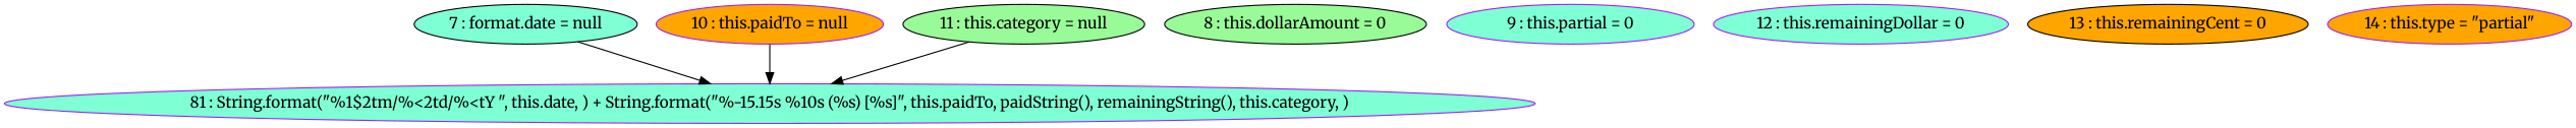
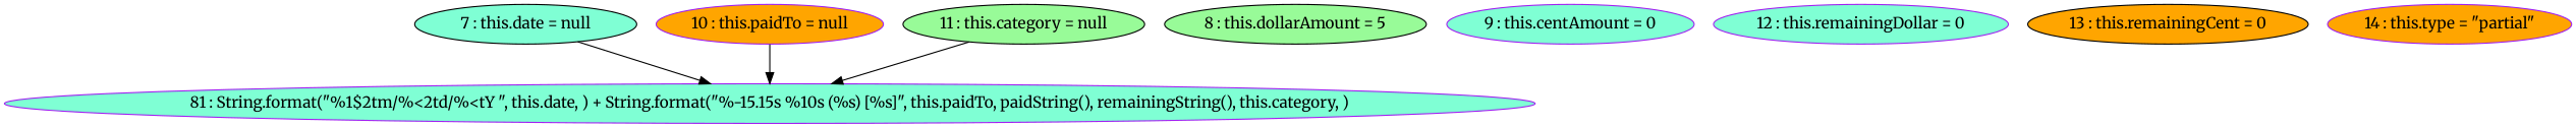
  digraph {
    fontname=Merriweather
    node [color=purple fillcolor=aquamarine fontname=Merriweather style=filled]
    edge [fontname=Merriweather]
-   "7 : this.date = null" [color=black label="7 : format.date = null"]
+   "7 : this.date = null" [color=black]
    "81 : String.format(\"%1$2tm/%<2td/%<tY \", this.date, ) + String.format(\"%-15.15s %10s (%s) [%s]\", this.paidTo, paidString(), remainingString(), this.category, )"
-   "8 : this.dollarAmount = 0" [color=black fillcolor=palegreen]
-   "9 : this.centAmount = 0" [label="9 : this.partial = 0"]
+   "8 : this.dollarAmount = 0" [color=black fillcolor=palegreen label="8 : this.dollarAmount = 5"]
+   "9 : this.centAmount = 0"
    "10 : this.paidTo = null" [fillcolor=orange]
    "11 : this.category = null" [color=black fillcolor=palegreen]
    "12 : this.remainingDollar = 0"
    "13 : this.remainingCent = 0" [color=black fillcolor=orange]
    "14 : this.type = \"partial\"" [fillcolor=orange]
    "7 : this.date = null" -> "81 : String.format(\"%1$2tm/%<2td/%<tY \", this.date, ) + String.format(\"%-15.15s %10s (%s) [%s]\", this.paidTo, paidString(), remainingString(), this.category, )"
    "10 : this.paidTo = null" -> "81 : String.format(\"%1$2tm/%<2td/%<tY \", this.date, ) + String.format(\"%-15.15s %10s (%s) [%s]\", this.paidTo, paidString(), remainingString(), this.category, )"
    "11 : this.category = null" -> "81 : String.format(\"%1$2tm/%<2td/%<tY \", this.date, ) + String.format(\"%-15.15s %10s (%s) [%s]\", this.paidTo, paidString(), remainingString(), this.category, )"
  }
